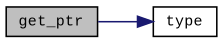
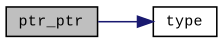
  digraph {
    rankdir=LR
    fontname="Liberation Mono"
    node [color=black fontname="Liberation Mono" fontsize=10 shape=record style=filled]
-   n1 [fillcolor=grey75 fontcolor=black height=0.2 label=get_ptr width=0.4]
+   n1 [fillcolor=grey75 fontcolor=black height=0.2 label=ptr_ptr width=0.4]
    n2 [fillcolor=white height=0.2 label=type width=0.4]
    n1 -> n2 [color=midnightblue fontname="Liberation Mono" fontsize=10 labelfontname=Helvetica labelfontsize=10 style=solid]
  }
